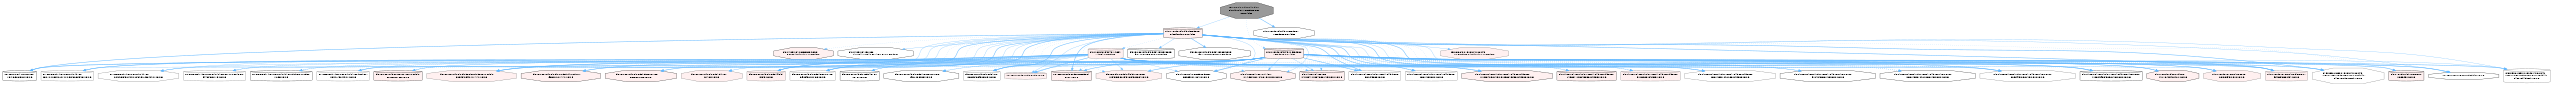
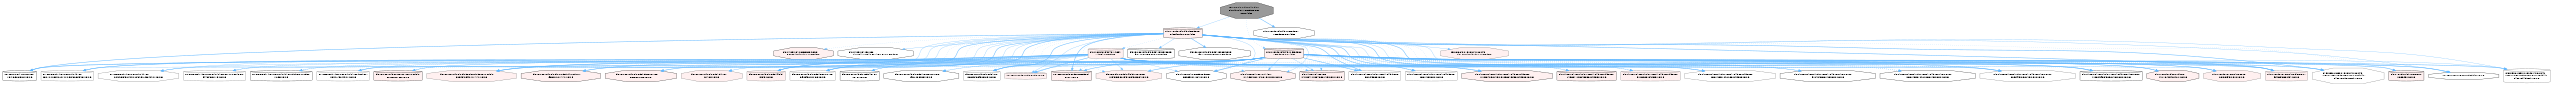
  digraph {
    rankdir=TB
    node [color=black fillcolor=white fontname=Helvetica fontsize=10 shape=cylinder style=filled]
    edge [color=steelblue1 fontname=Helvetica fontsize=10 labelfontname=Helvetica labelfontsize=10 style=solid]
    n1 [fillcolor=grey60 fontcolor=black height=0.2 label="setuptools._distutils.dist.\lDistributionMetadata.get\l_provides" shape=octagon width=0.4]
    n2 [fillcolor="#FFF0F0" height=0.2 label="pip._vendor.distlib.database.\lDistribution.provides" width=0.4]
    n3 [fillcolor="#FFF0F0" height=0.2 label="pip._vendor.distlib.metadata.\lMetadata.provides" width=0.4]
    n4 [height=0.2 label="pip._vendor.distlib.metadata.\lMetadata.provides" shape=octagon width=0.4]
    n5 [height=0.2 label="django.contrib.gis.gdal.raster.base.\lGDALRasterBase.metadata" width=0.4]
    n6 [height=0.2 label="django.contrib.gis.gdal.raster.base.\lGDALRasterBase.metadata" shape=octagon width=0.4]
    n7 [fillcolor="#FFF0F0" height=0.2 label="pip._internal.metadata.base.\lBaseDistribution.metadata" shape=octagon width=0.4]
    n8 [height=0.2 label="pip._internal.req.req\l_install.InstallRequirement.metadata" shape=octagon width=0.4]
    n9 [color=gray40 fillcolor="#FFF0F0" height=0.2 label="pip._vendor.distlib.wheel.\lWheel.metadata" width=0.4]
    n10 [color=gray40 fillcolor="#FFF0F0" height=0.2 label="_pytest._code.code.Code.name" width=0.4]
    n11 [fillcolor="#FFF0F0" height=0.2 label="_pytest._code.code.Traceback\lEntry.name" width=0.4]
    n12 [height=0.2 label="_pytest.capture.EncodedFile.name" shape=octagon width=0.4]
    n13 [height=0.2 label="_pytest.mark.structures.\lMarkDecorator.name" width=0.4]
    n14 [color=gray40 height=0.2 label="cryptography.hazmat.primitives.\l_asymmetric.AsymmetricPadding.name" width=0.4]
    n15 [color=gray40 height=0.2 label="cryptography.hazmat.primitives.\l_cipheralgorithm.CipherAlgorithm.name" shape=octagon width=0.4]
    n16 [color=gray40 height=0.2 label="cryptography.hazmat.primitives.asymmetric.ec.\lEllipticCurve.name" width=0.4]
    n17 [height=0.2 label="cryptography.hazmat.primitives.ciphers.modes.\lMode.name" width=0.4]
    n18 [color=gray40 height=0.2 label="cryptography.hazmat.primitives.hashes.\lHashAlgorithm.name" width=0.4]
    n19 [fillcolor="#FFF0F0" height=0.2 label="django.contrib.contenttypes.models.\lContentType.name" width=0.4]
    n20 [color=gray40 fillcolor="#FFF0F0" height=0.2 label="django.contrib.gis.db.backends.base.models.\lSpatialRefSysMixin.name" shape=octagon width=0.4]
    n21 [fillcolor="#FFF0F0" height=0.2 label="django.contrib.gis.db.models.functions.\lGeoFuncMixin.name" shape=octagon width=0.4]
    n22 [fillcolor="#FFF0F0" height=0.2 label="django.contrib.gis.gdal.datasource.\lDataSource.name" shape=octagon width=0.4]
    n23 [color=gray40 fillcolor="#FFF0F0" height=0.2 label="django.contrib.gis.gdal.driver.\lDriver.name" shape=octagon width=0.4]
    n24 [color=gray40 fillcolor="#FFF0F0" height=0.2 label="django.contrib.gis.gdal.field.\lField.name" width=0.4]
    n25 [color=gray40 height=0.2 label="django.contrib.gis.gdal.geomtype.\lOGRGeomType.name" width=0.4]
    n26 [height=0.2 label="django.contrib.gis.gdal.layer.\lLayer.name" width=0.4]
    n27 [height=0.2 label="django.contrib.gis.gdal.raster.source.\lGDALRaster.name" shape=octagon width=0.4]
    n28 [color=gray40 height=0.2 label="django.contrib.gis.gdal.srs.\lSpatialReference.name" width=0.4]
    n29 [color=gray40 fillcolor="#FFF0F0" height=0.2 label="django.db.models.fields.reverse\l_related.ForeignObjectRel.name" shape=octagon width=0.4]
    n30 [height=0.2 label="pip._internal.metadata.base.\lBaseEntryPoint.name" shape=octagon width=0.4]
    n31 [fillcolor="#FFF0F0" height=0.2 label="pip._internal.network.lazy\l_wheel.LazyZipOverHTTP.name" shape=octagon width=0.4]
    n32 [fillcolor="#FFF0F0" height=0.2 label="pip._internal.req.req\l_install.InstallRequirement.name" width=0.4]
    n33 [color=gray40 height=0.2 label="pip._internal.resolution.resolvelib.base.\lCandidate.name" width=0.4]
    n34 [color=gray40 height=0.2 label="pip._internal.resolution.resolvelib.base.\lRequirement.name" width=0.4]
    n35 [fillcolor="#FFF0F0" height=0.2 label="pip._internal.resolution.resolvelib.candidates.\l_InstallRequirementBackedCandidate.name" shape=octagon width=0.4]
    n36 [fillcolor="#FFF0F0" height=0.2 label="pip._internal.resolution.resolvelib.candidates.\lAlreadyInstalledCandidate.name" width=0.4]
    n37 [color=gray40 fillcolor="#FFF0F0" height=0.2 label="pip._internal.resolution.resolvelib.candidates.\lExtrasCandidate.name" width=0.4]
    n38 [color=gray40 height=0.2 label="pip._internal.resolution.resolvelib.candidates.\lRequiresPythonCandidate.name" shape=octagon width=0.4]
    n39 [height=0.2 label="pip._internal.resolution.resolvelib.requirements.\lExplicitRequirement.name" shape=octagon width=0.4]
    n40 [height=0.2 label="pip._internal.resolution.resolvelib.requirements.\lRequiresPythonRequirement.name" shape=octagon width=0.4]
    n41 [color=gray40 height=0.2 label="pip._internal.resolution.resolvelib.requirements.\lSpecifierRequirement.name" shape=octagon width=0.4]
    n42 [height=0.2 label="pip._internal.resolution.resolvelib.requirements.\lUnsatisfiableRequirement.name" width=0.4]
    n43 [fillcolor="#FFF0F0" height=0.2 label="pip._vendor.distro.distro.\lLinuxDistribution.name" shape=octagon width=0.4]
    n44 [color=gray40 fillcolor="#FFF0F0" height=0.2 label="pip._vendor.pyparsing.core.\lParserElement.name" shape=octagon width=0.4]
    n45 [color=gray40 fillcolor="#FFF0F0" height=0.2 label="pip._vendor.pyparsing.diagram.\lEditablePartial.name" width=0.4]
    n46 [fillcolor="#FFF0F0" height=0.2 label="pip._vendor.rich.progress.\l_Reader.name" width=0.4]
    n47 [color=gray40 height=0.2 label="pkg_resources._vendor.importlib\l_resources._adapters.Compatibility\lFiles.ChildPath.name" width=0.4]
    n48 [color=gray40 height=0.2 label="pkg_resources._vendor.importlib\l_resources._adapters.Compatibility\lFiles.OrphanPath.name" shape=octagon width=0.4]
-   n49 [color=gray40 fillcolor="#FFF0F0" height=0.2 label="setuptools._vendor.importlib\l_metadata.Distribution.metadata" shape=octagon width=0.4]
+   n49 [color=gray40 fillcolor="#FFF0F0" height=0.2 label="setuptools._vendor.importlib\l_layer.Distribution.metadata" shape=octagon width=0.4]
    n1 -> n2
    n1 -> n3 [style=dotted]
    n1 -> n4 [style=bold]
    n2 -> n5
    n2 -> n6 [style=bold]
    n2 -> n7 [style=dotted]
    n2 -> n8
    n2 -> n9 [style=dotted]
    n2 -> n10
    n2 -> n11 [style=bold]
    n2 -> n12
    n2 -> n13 [style=bold]
    n2 -> n14
    n2 -> n15
    n2 -> n16
    n2 -> n17 [style=dotted]
    n2 -> n18 [style=bold]
    n2 -> n19 [style=dotted]
    n2 -> n20
    n2 -> n21
    n2 -> n22 [style=bold]
    n2 -> n23
    n2 -> n24
    n2 -> n25 [style=bold]
    n2 -> n26 [style=dotted]
    n2 -> n27 [style=dotted]
    n2 -> n28 [style=bold]
    n2 -> n29 [style=dotted]
    n2 -> n30
    n2 -> n31
    n2 -> n32 [style=dotted]
    n2 -> n33 [style=bold]
    n2 -> n34 [style=bold]
    n2 -> n35 [style=bold]
    n2 -> n36
    n2 -> n37
    n2 -> n38 [style=bold]
    n2 -> n39
    n2 -> n40 [style=dotted]
    n2 -> n41 [style=bold]
    n2 -> n42 [style=dotted]
    n2 -> n43 [style=dotted]
    n2 -> n44
    n2 -> n45 [style=bold]
    n2 -> n46 [style=dotted]
    n2 -> n47
    n2 -> n48 [style=bold]
    n2 -> n49
    n3 -> n10
    n3 -> n11 [style=bold]
    n3 -> n12 [style=bold]
    n3 -> n13
    n3 -> n14
    n3 -> n15
    n3 -> n16
    n3 -> n17 [style=dotted]
    n3 -> n18
    n3 -> n19
    n3 -> n20 [style=bold]
    n3 -> n21 [style=bold]
    n3 -> n22 [style=dotted]
    n3 -> n23 [style=dotted]
    n3 -> n24 [style=bold]
    n3 -> n25 [style=bold]
    n3 -> n26
    n3 -> n27 [style=dotted]
    n3 -> n28 [style=bold]
    n3 -> n29 [style=bold]
    n3 -> n30 [style=bold]
    n3 -> n31
    n3 -> n32
    n3 -> n33 [style=bold]
    n3 -> n34 [style=dotted]
    n3 -> n35 [style=dotted]
    n3 -> n36 [style=dotted]
    n3 -> n37 [style=dotted]
    n3 -> n38 [style=dotted]
    n3 -> n39 [style=dotted]
    n3 -> n40 [style=dotted]
    n3 -> n41 [style=bold]
    n3 -> n42 [style=bold]
    n3 -> n43
    n3 -> n44
    n3 -> n45 [style=bold]
    n3 -> n46 [style=bold]
    n3 -> n47 [style=bold]
    n3 -> n48 [style=dotted]
    n9 -> n10 [style=bold]
    n9 -> n11 [style=dotted]
    n9 -> n12
    n9 -> n13 [style=bold]
    n9 -> n14 [style=bold]
    n9 -> n15
    n9 -> n16 [style=dotted]
    n9 -> n17
    n9 -> n18 [style=dotted]
    n9 -> n19
    n9 -> n20 [style=bold]
    n9 -> n21 [style=dotted]
    n9 -> n22 [style=dotted]
    n9 -> n23 [style=dotted]
    n9 -> n24 [style=bold]
    n9 -> n25
    n9 -> n26
    n9 -> n27
    n9 -> n28
    n9 -> n29
    n9 -> n30
    n9 -> n31 [style=dotted]
    n9 -> n32 [style=dotted]
    n9 -> n33 [style=dotted]
    n9 -> n34 [style=dotted]
    n9 -> n35
    n9 -> n36 [style=dotted]
    n9 -> n37 [style=dotted]
    n9 -> n38
    n9 -> n39
    n9 -> n40 [style=dotted]
    n9 -> n41 [style=dotted]
    n9 -> n42 [style=bold]
    n9 -> n43 [style=bold]
    n9 -> n44 [style=bold]
    n9 -> n45 [style=bold]
    n9 -> n46 [style=dotted]
    n9 -> n47
    n9 -> n48 [style=bold]
  }
